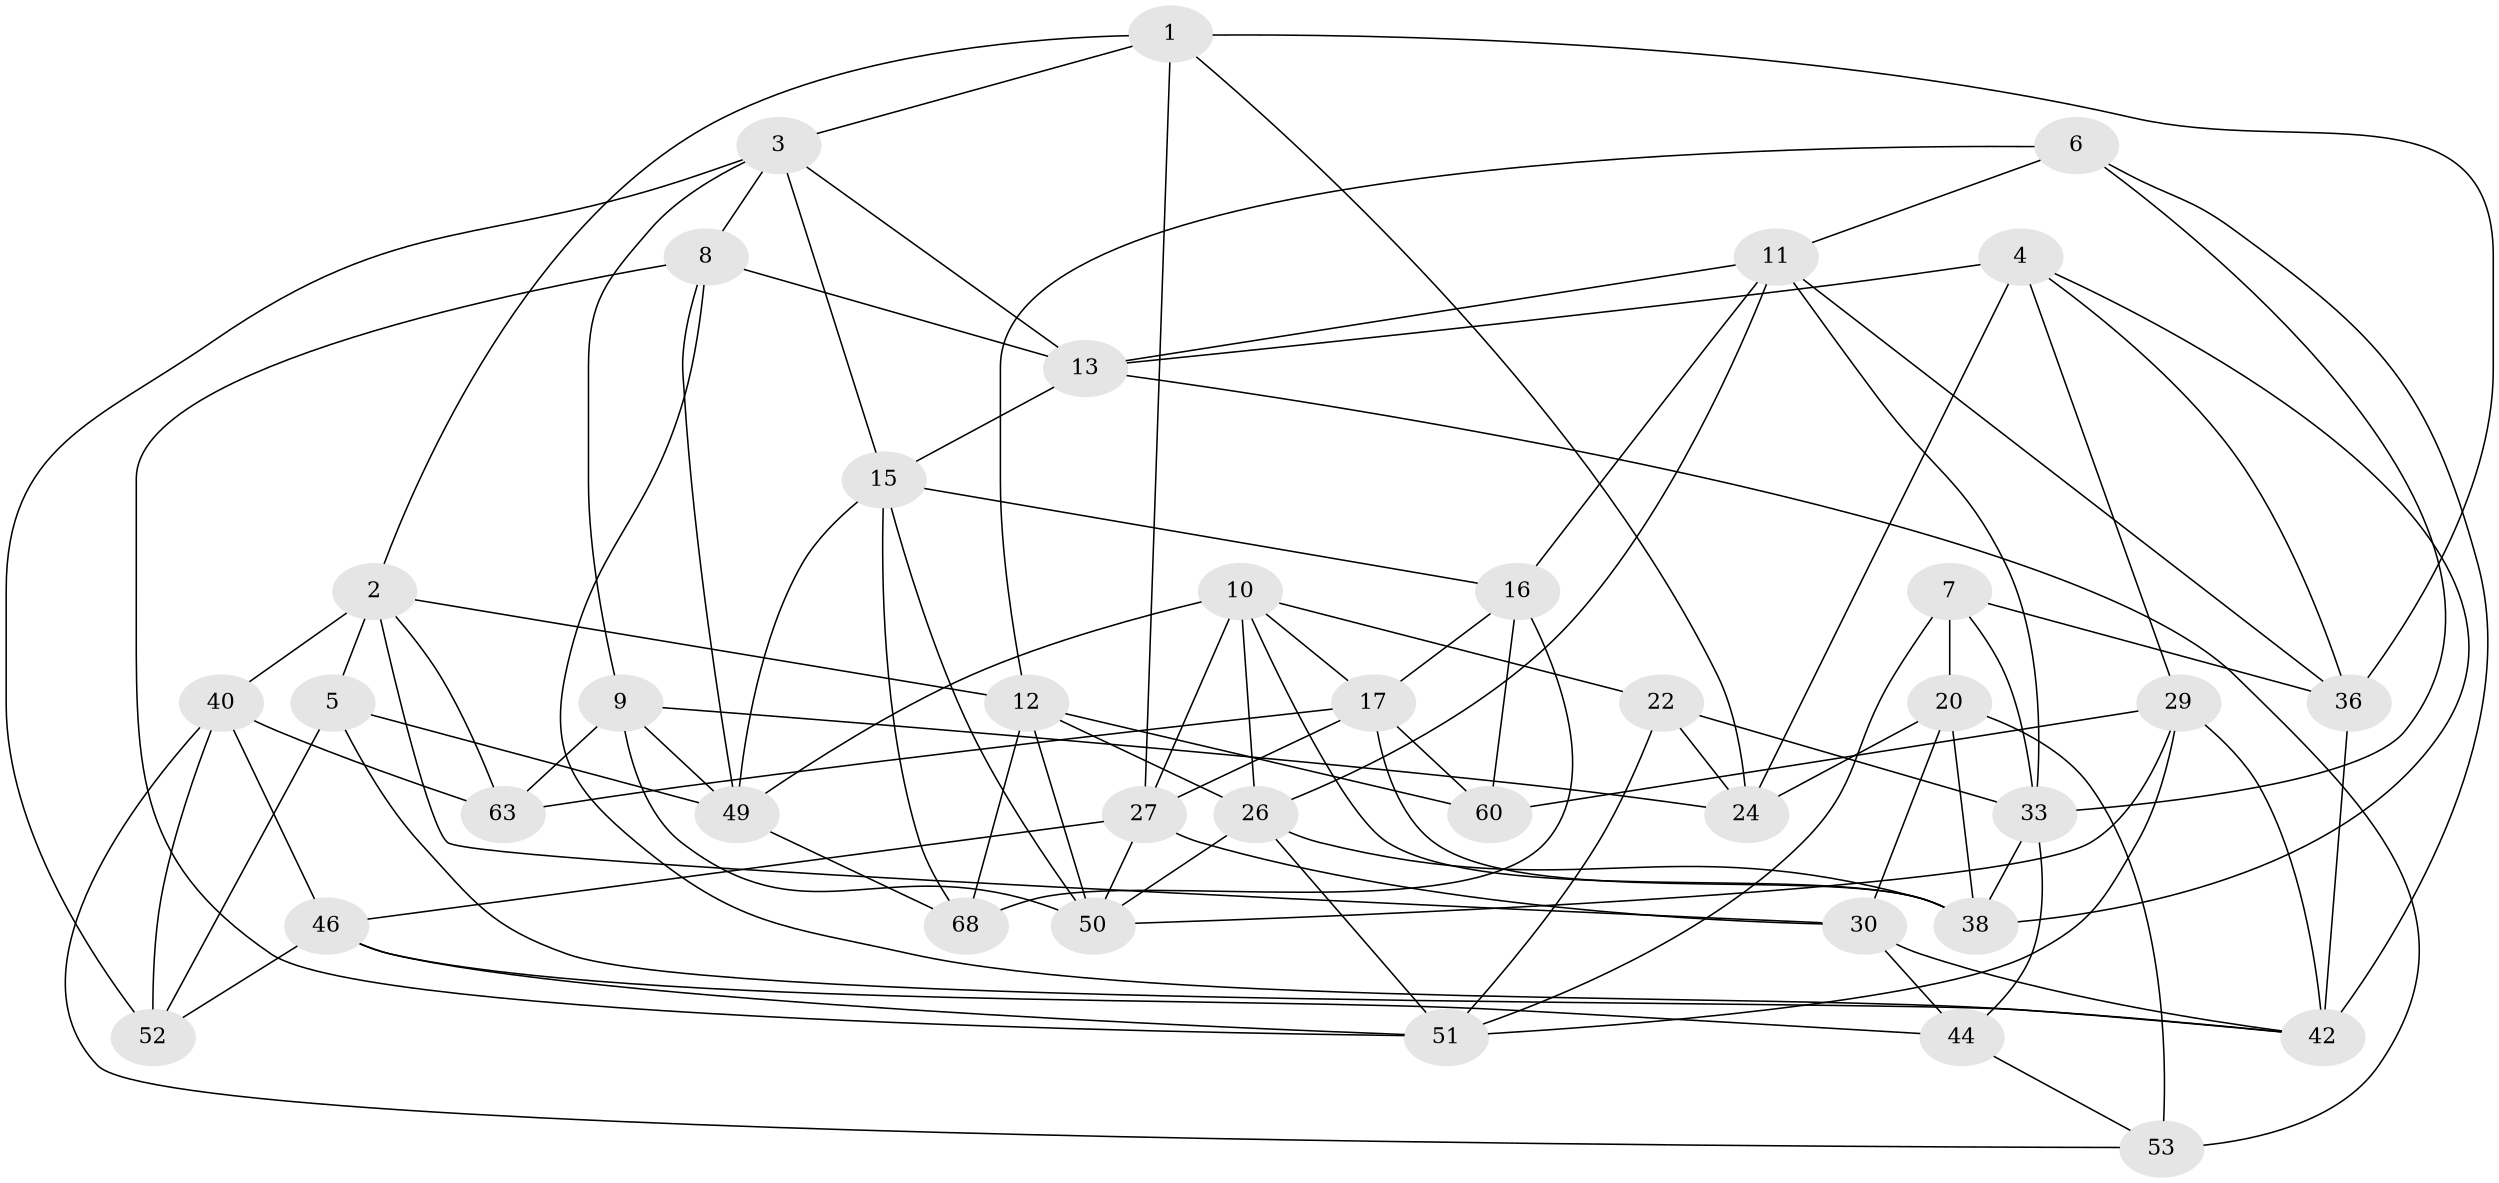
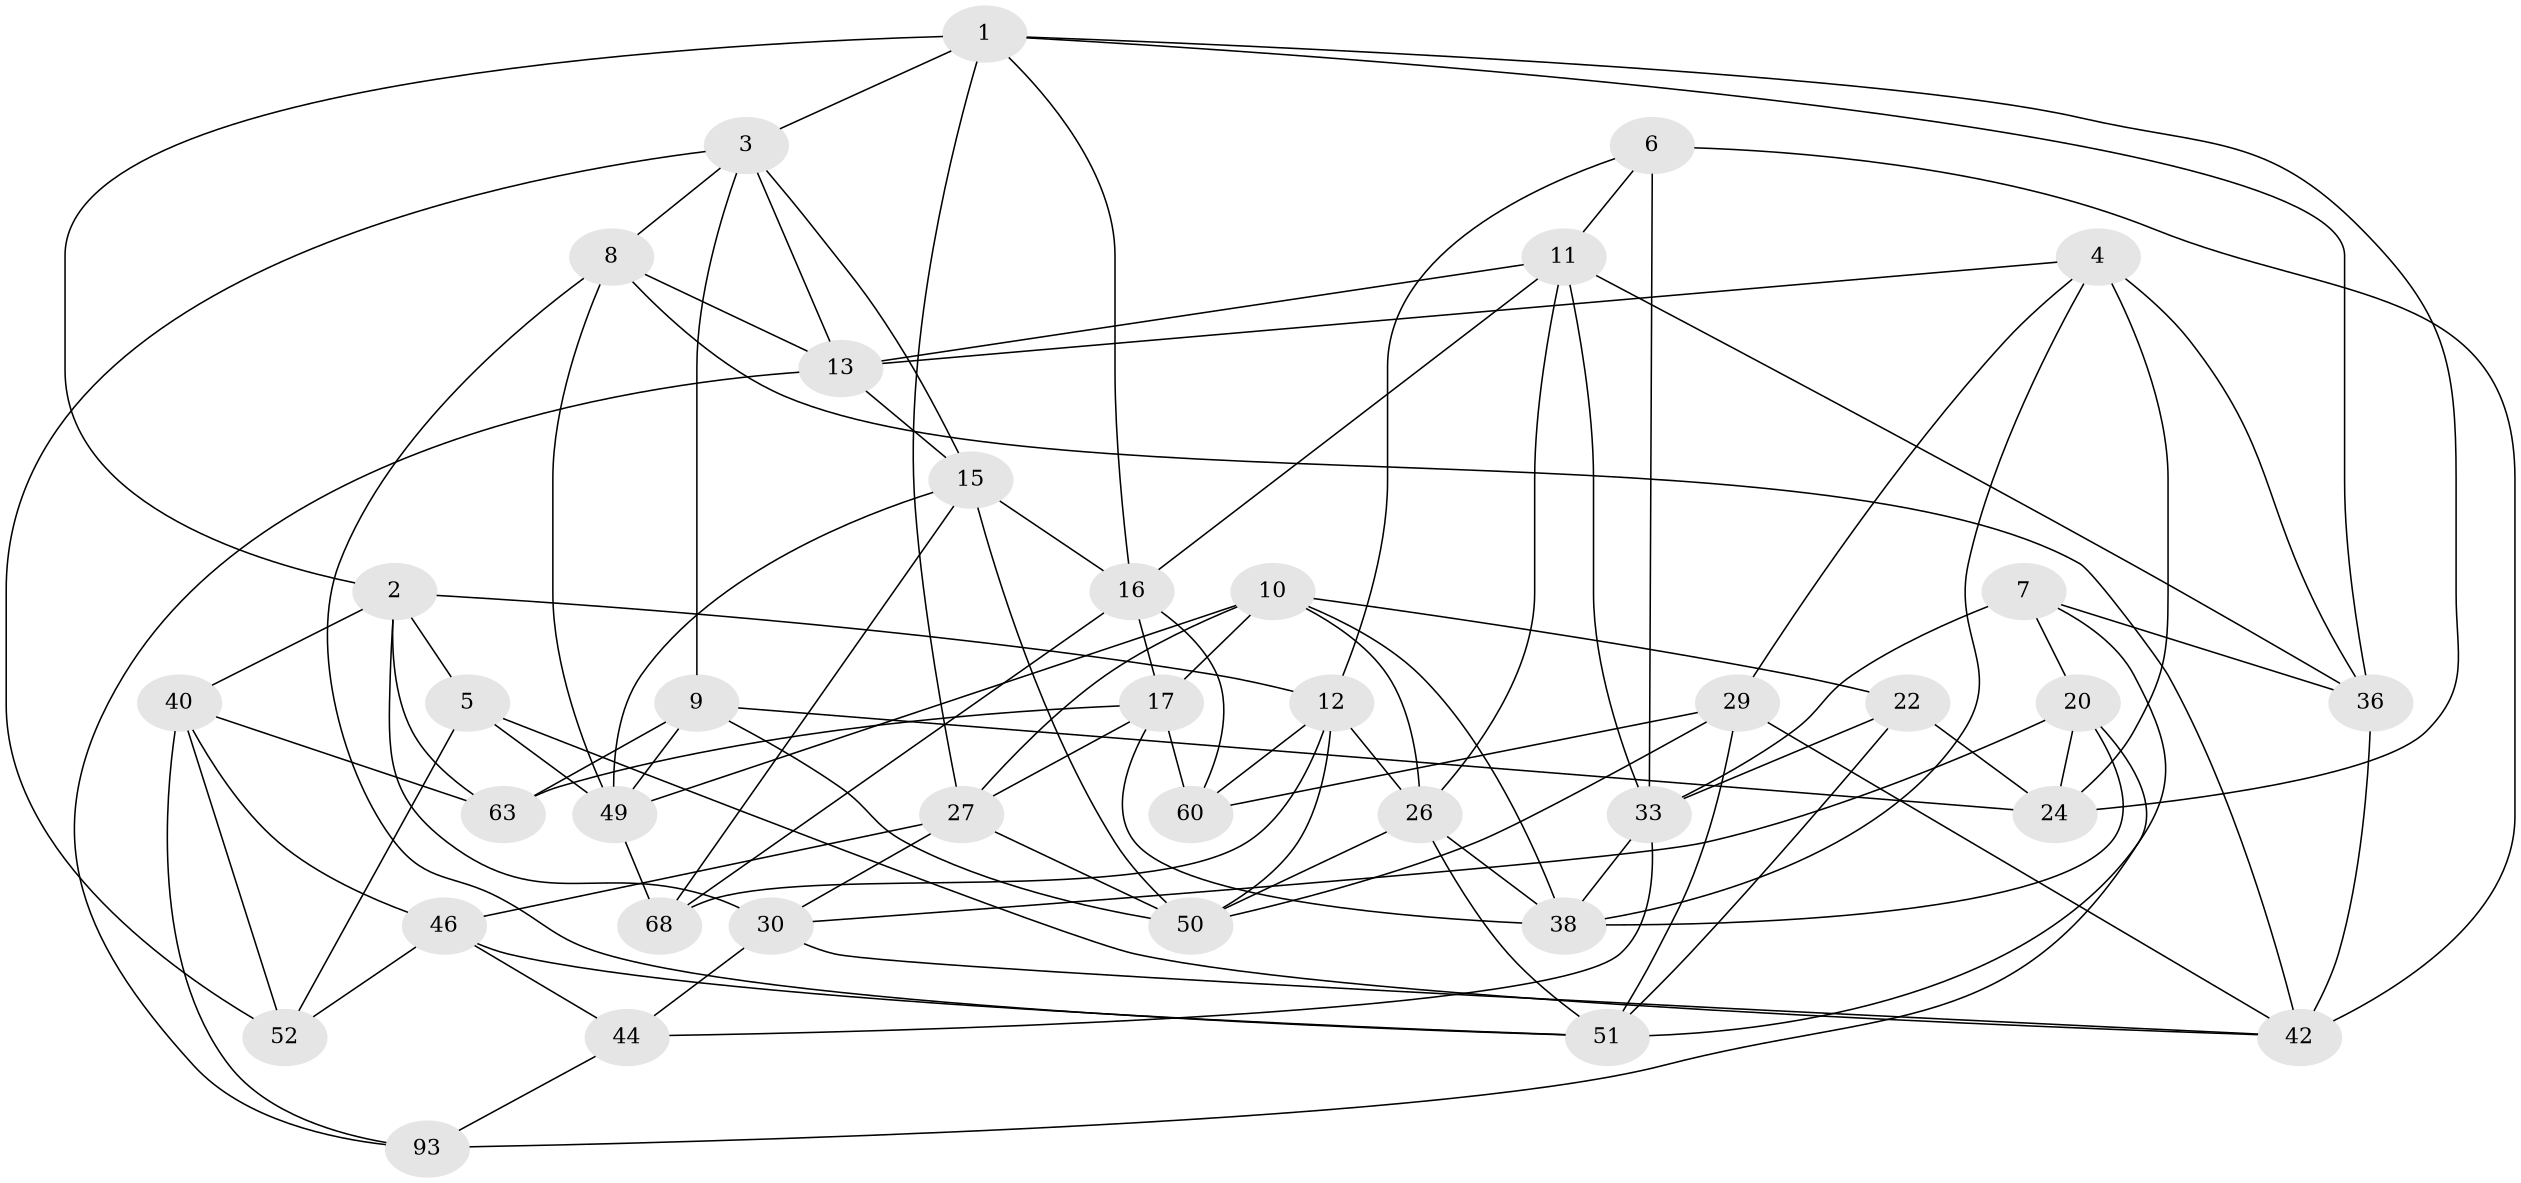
  graph {
    node [color=gray90 style=filled]
    1 [super="+66"]
    2 [super="+48"]
    3 [super="+37"]
    16 [super="+41"]
    24 [super="+45"]
    27 [super="+34"]
    36 [super="+55"]
    5
    12 [super="+18"]
    30 [super="+49"]
    40 [super="+58"]
    63
    8 [super="+57"]
    9 [super="+54"]
    13 [super="+35"]
    15 [super="+19"]
    52
    17 [super="+31"]
    60
    68
    50 [super="+67"]
    46
    42 [super="+62"]
    n24 [label=49 super="+59"]
    26 [super="+56"]
    44
-   53
+   53 [label=93]
    51 [super="+61"]
    4 [super="+25"]
    29 [super="+32"]
    38 [super="+64"]
    11 [super="+65"]
    33 [super="+39"]
    6
    7 [super="+47"]
    20 [super="+28"]
    10 [super="+14"]
    22 [super="+23"]
    1 -- 2
    1 -- 3
+   1 -- 16
    1 -- 24
    1 -- 27
    1 -- 36
    2 -- 5
    2 -- 12
    2 -- 30
    2 -- 40
    2 -- 63
    3 -- 8
    3 -- 9
    3 -- 13
    3 -- 15
    3 -- 52
    16 -- 17
    16 -- 60
    16 -- 68
    27 -- 30
    27 -- 50
    27 -- 46
    36 -- 42
    5 -- 52
    5 -- 42
    5 -- n24
    12 -- 60
    12 -- 68
    12 -- 50
    12 -- 26
    30 -- 42
    30 -- 44
    40 -- 63
    40 -- 52
    40 -- 46
    40 -- 53
    8 -- 13
    8 -- 42
    8 -- n24
    8 -- 51
    9 -- 24
    9 -- 63
    9 -- 50
    9 -- n24
    13 -- 15
    13 -- 53
    15 -- 16
    15 -- 68
    15 -- 50
    15 -- n24
    17 -- 27
    17 -- 63
    17 -- 60
    17 -- 38
    46 -- 52
    46 -- 44
    46 -- 51
    n24 -- 68
    26 -- 50
    26 -- 51
    26 -- 38
    44 -- 53
    4 -- 24 [weight=2]
    4 -- 36
    4 -- 13
    4 -- 29
    4 -- 38
    29 -- 60
    29 -- 50
    29 -- 42
    29 -- 51
    11 -- 16
    11 -- 36
    11 -- 13
    11 -- 26
    11 -- 33
    33 -- 44
    33 -- 38
    6 -- 12
    6 -- 42
    6 -- 11
    6 -- 33
    7 -- 36 [weight=2]
    7 -- 51
    7 -- 33
    7 -- 20 [weight=2]
    20 -- 24
    20 -- 30
    20 -- 53
    20 -- 38
    10 -- 27
    10 -- 17
    10 -- n24
    10 -- 26
    10 -- 38
    10 -- 22
    22 -- 24
    22 -- 51
    22 -- 33
  }
